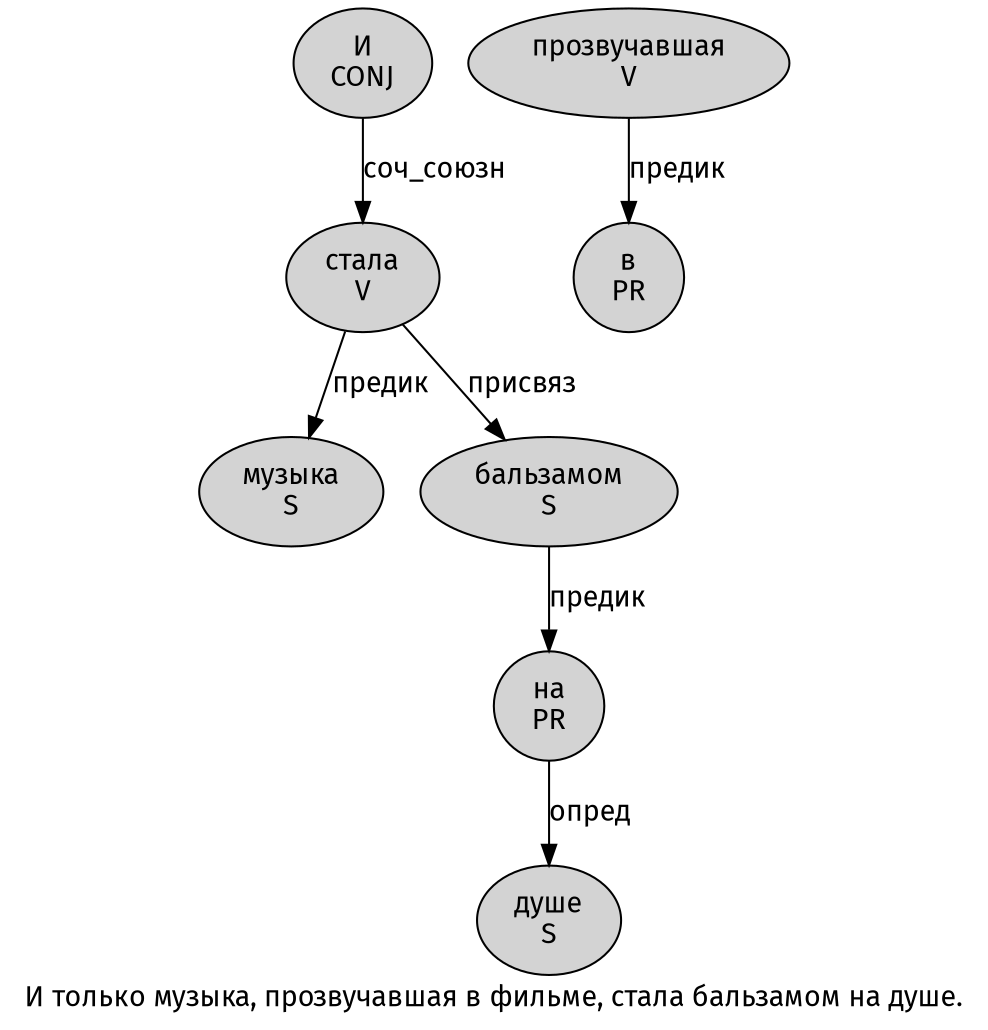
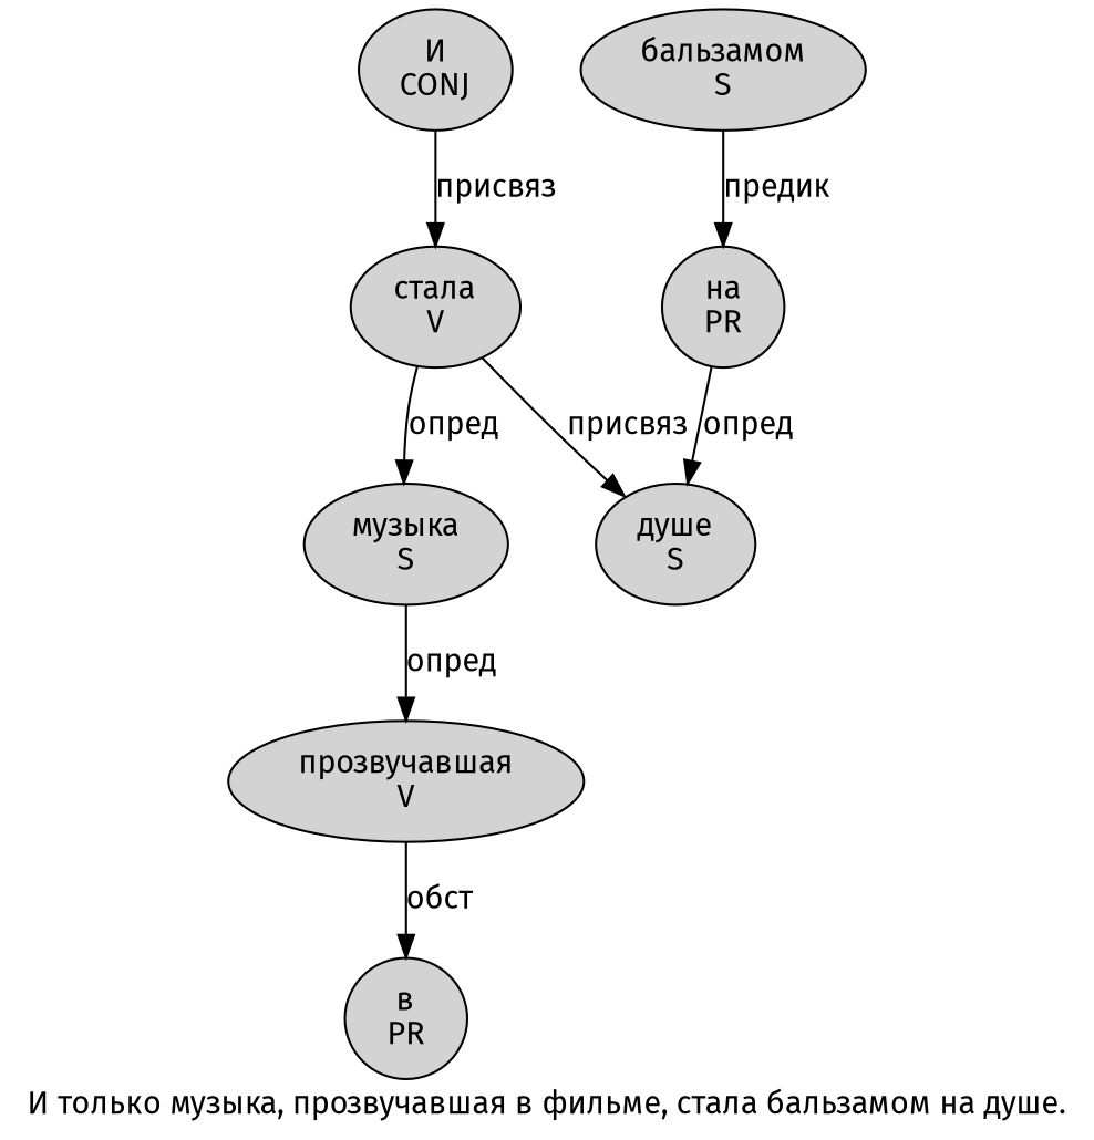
  digraph {
    fontname="Fira Sans"
    label="И только музыка, прозвучавшая в фильме, стала бальзамом на душе."
    node [fillcolor=lightgray fontname="Fira Sans" penwidth=1 shape=ellipse style=filled]
    edge [fontname="Fira Sans"]
    n1 [label="И\nCONJ"]
    n2 [label="стала\nV"]
    n3 [label="музыка\nS"]
    n4 [label="бальзамом\nS"]
    n5 [label="прозвучавшая\nV"]
    n6 [label="в\nPR"]
    n7 [label="на\nPR"]
    n8 [label="душе\nS"]
-   n1 -> n2 [label="соч_союзн"]
-   n2 -> n3 [label="предик"]
-   n2 -> n4 [label="присвяз"]
+   n1 -> n2 [label="присвяз"]
+   n2 -> n3 [label="опред"]
+   n2 -> n8 [label="присвяз"]
+   n3 -> n5 [label="опред"]
    n4 -> n7 [label="предик"]
-   n5 -> n6 [label="предик"]
+   n5 -> n6 [label="обст"]
    n7 -> n8 [label="опред"]
  }
